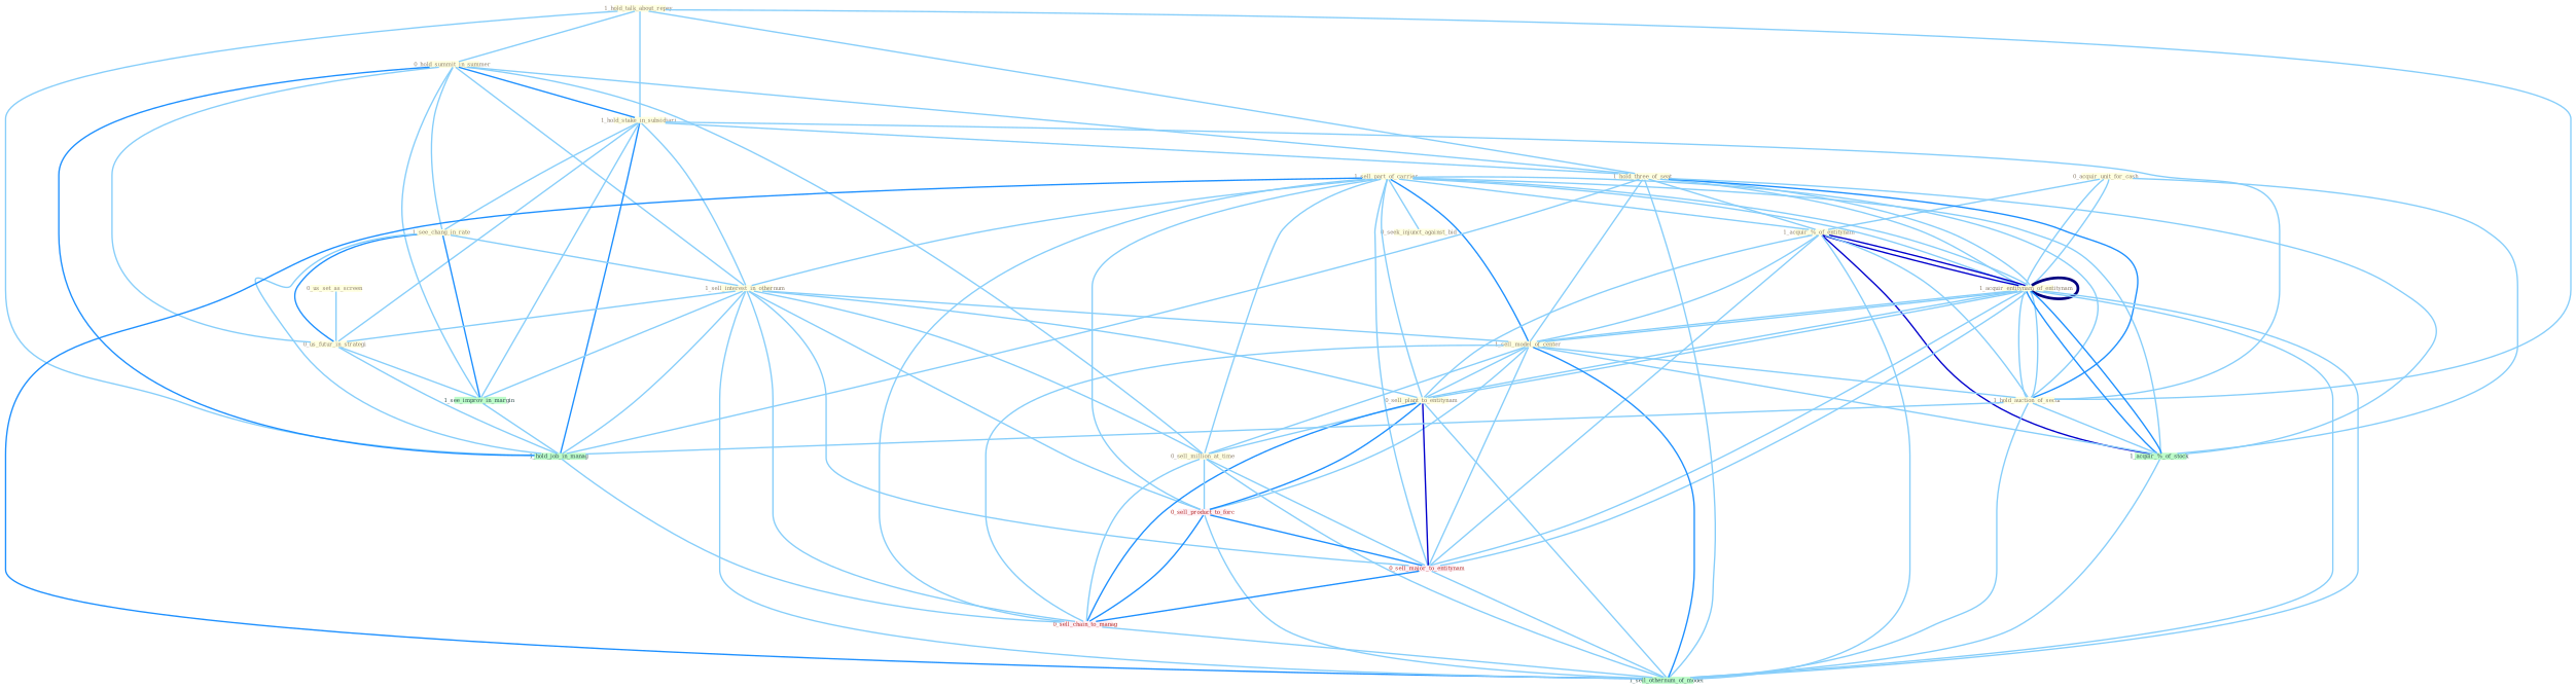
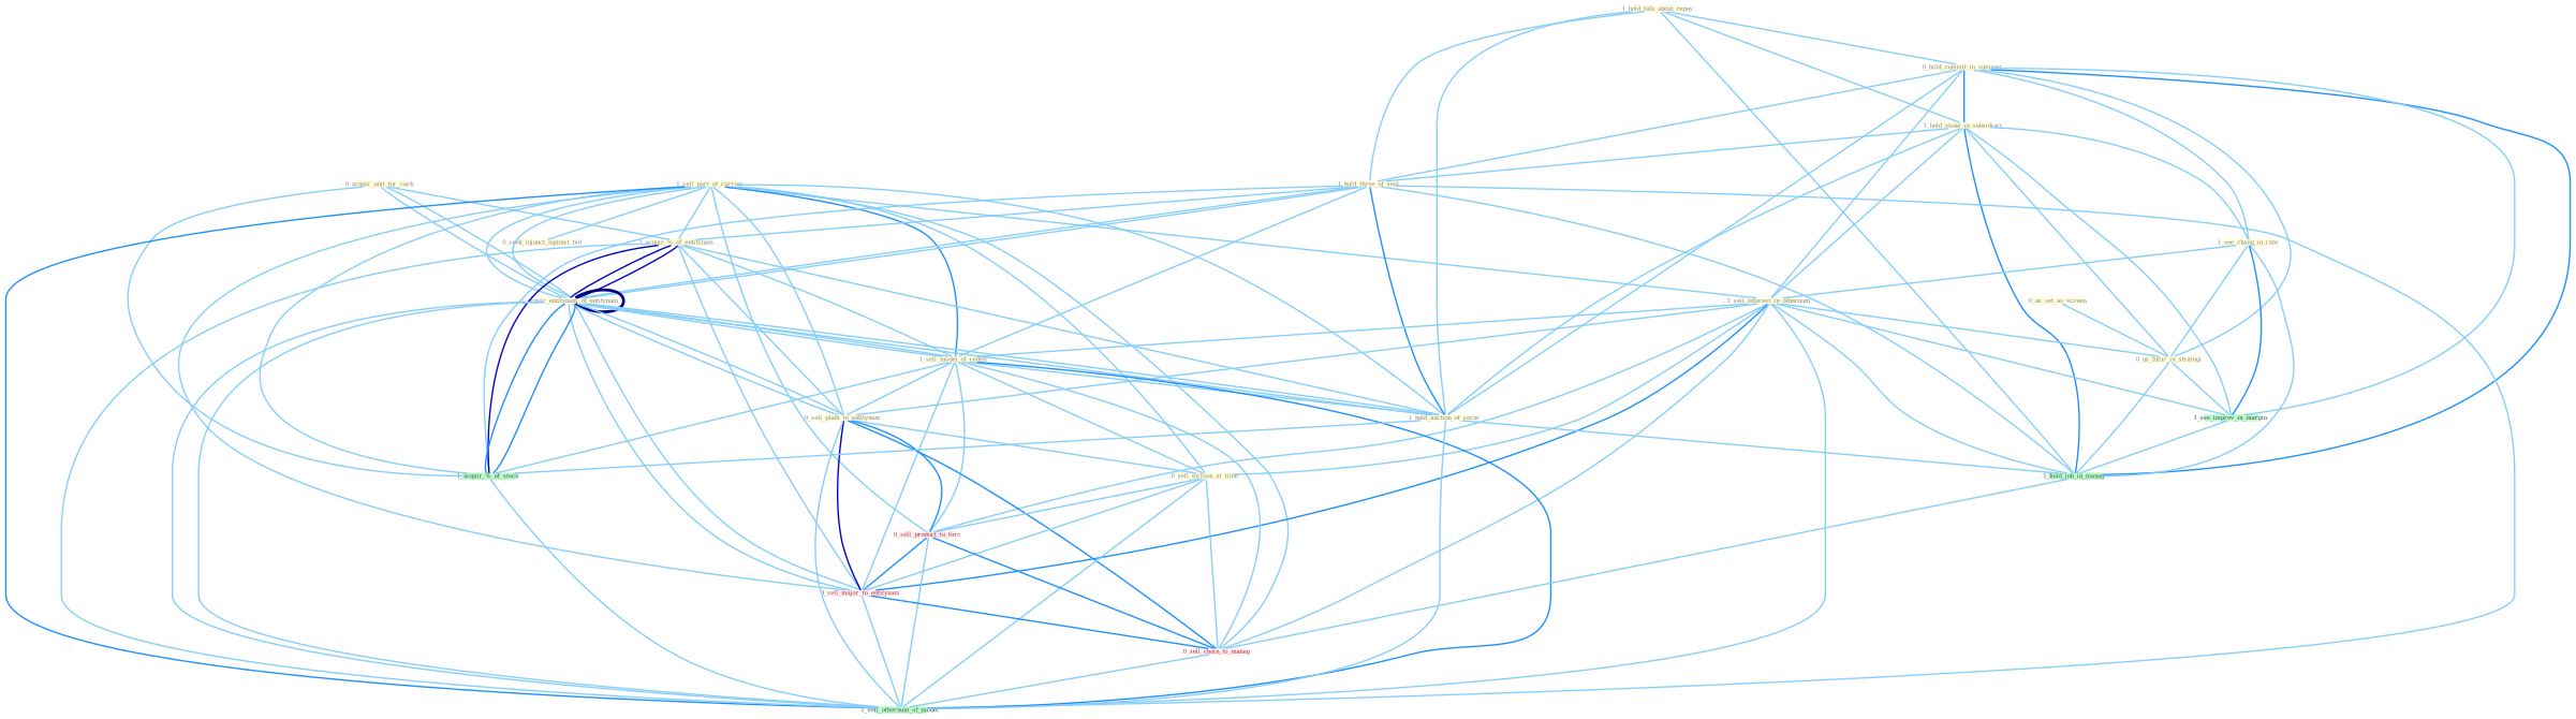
  graph {
    node [color="#ffffe0" fixedsize=true fontcolor="#8b7d6b" fontsize=4 shape=polygon style=filled]
    edge [color="#87cefa" w=1]
    "1_hold_talk_about_repay " [height=.06 width=.5]
    "0_hold_summit_in_summer " [height=.06 width=.5]
    "1_hold_stake_in_subsidiari " [height=.06 width=.5]
    "0_acquir_unit_for_cash " [height=.06 width=.5]
    "1_see_chang_in_rate " [height=.06 width=.5]
    "1_sell_part_of_carrier " [height=.06 width=.5]
    "0_seek_injunct_against_bid " [height=.06 width=.5]
    "1_hold_three_of_seat " [height=.06 width=.5]
    "1_sell_interest_in_othernum " [height=.06 width=.5]
    "0_us_set_as_screen " [height=.06 width=.5]
    "1_acquir_%_of_entitynam " [height=.06 width=.5]
    "1_acquir_entitynam_of_entitynam " [height=.06 width=.5]
    "0_us_futur_in_strategi " [height=.06 width=.5]
    "1_sell_model_of_center " [height=.06 width=.5]
    "0_sell_plant_to_entitynam " [height=.06 width=.5]
    "0_sell_million_at_time " [height=.06 width=.5]
    "1_hold_auction_of_secur " [height=.06 width=.5]
    "0_sell_product_to_forc " [color="#fff0f5" fontcolor="#b22222" height=.06 width=.5]
    "0_sell_major_to_entitynam " [color="#fff0f5" fontcolor="#b22222" height=.06 width=.5]
    "0_sell_chain_to_manag " [color="#fff0f5" fontcolor="#b22222" height=.06 width=.5]
    "1_hold_job_in_manag " [color="#BDFCC9" fontcolor="#2f4f4f" height=.06 width=.5]
    "1_see_improv_in_margin " [color="#BDFCC9" fontcolor="#2f4f4f" height=.06 width=.5]
    "1_acquir_%_of_stock " [color="#BDFCC9" fontcolor="#2f4f4f" height=.06 width=.5]
    "1_sell_othernum_of_model " [color="#BDFCC9" fontcolor="#2f4f4f" height=.06 width=.5]
    subgraph sub_1 {
      "1_hold_talk_about_repay "
      "0_hold_summit_in_summer "
      "1_hold_stake_in_subsidiari "
      "0_acquir_unit_for_cash "
      "1_see_chang_in_rate "
      "1_sell_part_of_carrier "
      "0_seek_injunct_against_bid "
      "1_hold_three_of_seat "
      "1_sell_interest_in_othernum "
      "0_us_set_as_screen "
      "1_acquir_%_of_entitynam "
      "1_acquir_entitynam_of_entitynam "
      "0_us_futur_in_strategi "
      "1_sell_model_of_center "
      "0_sell_plant_to_entitynam "
      "0_sell_million_at_time "
      "1_hold_auction_of_secur "
    }
    subgraph sub_2 {
      "0_sell_product_to_forc "
      "0_sell_major_to_entitynam "
      "0_sell_chain_to_manag "
    }
    "1_hold_talk_about_repay " -- "0_hold_summit_in_summer "
    "1_hold_talk_about_repay " -- "1_hold_stake_in_subsidiari "
    "1_hold_talk_about_repay " -- "1_hold_three_of_seat "
    "1_hold_talk_about_repay " -- "1_hold_auction_of_secur "
    "1_hold_talk_about_repay " -- "1_hold_job_in_manag "
    "0_hold_summit_in_summer " -- "1_hold_stake_in_subsidiari " [color="#1e90ff" w=2]
    "0_hold_summit_in_summer " -- "1_see_chang_in_rate "
    "0_hold_summit_in_summer " -- "1_hold_three_of_seat "
    "0_hold_summit_in_summer " -- "1_sell_interest_in_othernum "
    "0_hold_summit_in_summer " -- "0_us_futur_in_strategi "
-   "0_hold_summit_in_summer " -- "0_sell_million_at_time "
+   "0_hold_summit_in_summer " -- "1_hold_auction_of_secur "
    "0_hold_summit_in_summer " -- "1_hold_job_in_manag " [color="#1e90ff" w=2]
    "0_hold_summit_in_summer " -- "1_see_improv_in_margin "
    "1_hold_stake_in_subsidiari " -- "1_see_chang_in_rate "
    "1_hold_stake_in_subsidiari " -- "1_hold_three_of_seat "
    "1_hold_stake_in_subsidiari " -- "1_sell_interest_in_othernum "
    "1_hold_stake_in_subsidiari " -- "0_us_futur_in_strategi "
    "1_hold_stake_in_subsidiari " -- "1_hold_auction_of_secur "
    "1_hold_stake_in_subsidiari " -- "1_hold_job_in_manag " [color="#1e90ff" w=2]
    "1_hold_stake_in_subsidiari " -- "1_see_improv_in_margin "
    "0_acquir_unit_for_cash " -- "1_acquir_%_of_entitynam "
    "0_acquir_unit_for_cash " -- "1_acquir_entitynam_of_entitynam "
    "0_acquir_unit_for_cash " -- "1_acquir_entitynam_of_entitynam "
    "0_acquir_unit_for_cash " -- "1_acquir_%_of_stock "
    "1_see_chang_in_rate " -- "1_sell_interest_in_othernum "
-   "1_see_chang_in_rate " -- "0_us_futur_in_strategi " [color="#1e90ff"]
+   "1_see_chang_in_rate " -- "0_us_futur_in_strategi "
    "1_see_chang_in_rate " -- "1_hold_job_in_manag "
    "1_see_chang_in_rate " -- "1_see_improv_in_margin " [color="#1e90ff" w=2]
    "1_sell_part_of_carrier " -- "0_seek_injunct_against_bid "
    "1_sell_part_of_carrier " -- "1_sell_interest_in_othernum "
    "1_sell_part_of_carrier " -- "1_acquir_%_of_entitynam "
    "1_sell_part_of_carrier " -- "1_acquir_entitynam_of_entitynam "
    "1_sell_part_of_carrier " -- "1_acquir_entitynam_of_entitynam "
    "1_sell_part_of_carrier " -- "1_sell_model_of_center " [color="#1e90ff" w=2]
    "1_sell_part_of_carrier " -- "0_sell_plant_to_entitynam "
    "1_sell_part_of_carrier " -- "0_sell_million_at_time "
    "1_sell_part_of_carrier " -- "1_hold_auction_of_secur "
    "1_sell_part_of_carrier " -- "0_sell_product_to_forc "
    "1_sell_part_of_carrier " -- "0_sell_major_to_entitynam "
    "1_sell_part_of_carrier " -- "0_sell_chain_to_manag "
    "1_sell_part_of_carrier " -- "1_acquir_%_of_stock "
    "1_sell_part_of_carrier " -- "1_sell_othernum_of_model " [color="#1e90ff" w=2]
    "1_hold_three_of_seat " -- "1_acquir_%_of_entitynam "
    "1_hold_three_of_seat " -- "1_acquir_entitynam_of_entitynam "
    "1_hold_three_of_seat " -- "1_acquir_entitynam_of_entitynam "
    "1_hold_three_of_seat " -- "1_sell_model_of_center "
    "1_hold_three_of_seat " -- "1_hold_auction_of_secur " [color="#1e90ff" w=2]
    "1_hold_three_of_seat " -- "1_hold_job_in_manag "
    "1_hold_three_of_seat " -- "1_acquir_%_of_stock "
    "1_hold_three_of_seat " -- "1_sell_othernum_of_model "
    "1_sell_interest_in_othernum " -- "0_us_futur_in_strategi "
    "1_sell_interest_in_othernum " -- "1_sell_model_of_center "
    "1_sell_interest_in_othernum " -- "0_sell_plant_to_entitynam "
    "1_sell_interest_in_othernum " -- "0_sell_million_at_time "
    "1_sell_interest_in_othernum " -- "0_sell_product_to_forc "
-   "1_sell_interest_in_othernum " -- "0_sell_major_to_entitynam "
+   "1_sell_interest_in_othernum " -- "0_sell_major_to_entitynam " [color="#1e90ff"]
    "1_sell_interest_in_othernum " -- "0_sell_chain_to_manag "
    "1_sell_interest_in_othernum " -- "1_hold_job_in_manag "
    "1_sell_interest_in_othernum " -- "1_see_improv_in_margin "
    "1_sell_interest_in_othernum " -- "1_sell_othernum_of_model "
    "0_us_set_as_screen " -- "0_us_futur_in_strategi "
    "1_acquir_%_of_entitynam " -- "1_acquir_entitynam_of_entitynam " [color="#0000cd" w=3]
    "1_acquir_%_of_entitynam " -- "1_acquir_entitynam_of_entitynam " [color="#0000cd" w=3]
    "1_acquir_%_of_entitynam " -- "1_sell_model_of_center "
    "1_acquir_%_of_entitynam " -- "0_sell_plant_to_entitynam "
    "1_acquir_%_of_entitynam " -- "1_hold_auction_of_secur "
    "1_acquir_%_of_entitynam " -- "0_sell_major_to_entitynam "
    "1_acquir_%_of_entitynam " -- "1_acquir_%_of_stock " [color="#0000cd" w=3]
    "1_acquir_%_of_entitynam " -- "1_sell_othernum_of_model "
    "1_acquir_entitynam_of_entitynam " -- "1_acquir_entitynam_of_entitynam " [color="#000080" style=bold w=4]
    "1_acquir_entitynam_of_entitynam " -- "1_sell_model_of_center "
    "1_acquir_entitynam_of_entitynam " -- "1_sell_model_of_center "
    "1_acquir_entitynam_of_entitynam " -- "0_sell_plant_to_entitynam "
    "1_acquir_entitynam_of_entitynam " -- "0_sell_plant_to_entitynam "
    "1_acquir_entitynam_of_entitynam " -- "1_hold_auction_of_secur "
    "1_acquir_entitynam_of_entitynam " -- "1_hold_auction_of_secur "
    "1_acquir_entitynam_of_entitynam " -- "0_sell_major_to_entitynam "
    "1_acquir_entitynam_of_entitynam " -- "0_sell_major_to_entitynam "
    "1_acquir_entitynam_of_entitynam " -- "1_acquir_%_of_stock " [color="#1e90ff" w=2]
    "1_acquir_entitynam_of_entitynam " -- "1_acquir_%_of_stock " [color="#1e90ff" w=2]
    "1_acquir_entitynam_of_entitynam " -- "1_sell_othernum_of_model "
    "1_acquir_entitynam_of_entitynam " -- "1_sell_othernum_of_model "
    "0_us_futur_in_strategi " -- "1_hold_job_in_manag "
    "0_us_futur_in_strategi " -- "1_see_improv_in_margin "
    "1_sell_model_of_center " -- "0_sell_plant_to_entitynam "
    "1_sell_model_of_center " -- "0_sell_million_at_time "
    "1_sell_model_of_center " -- "1_hold_auction_of_secur "
    "1_sell_model_of_center " -- "0_sell_product_to_forc "
    "1_sell_model_of_center " -- "0_sell_major_to_entitynam "
    "1_sell_model_of_center " -- "0_sell_chain_to_manag "
    "1_sell_model_of_center " -- "1_acquir_%_of_stock "
    "1_sell_model_of_center " -- "1_sell_othernum_of_model " [color="#1e90ff" w=2]
    "0_sell_plant_to_entitynam " -- "0_sell_million_at_time "
    "0_sell_plant_to_entitynam " -- "0_sell_product_to_forc " [color="#1e90ff" w=2]
    "0_sell_plant_to_entitynam " -- "0_sell_major_to_entitynam " [color="#0000cd" w=3]
    "0_sell_plant_to_entitynam " -- "0_sell_chain_to_manag " [color="#1e90ff" w=2]
    "0_sell_plant_to_entitynam " -- "1_sell_othernum_of_model "
    "0_sell_million_at_time " -- "0_sell_product_to_forc "
    "0_sell_million_at_time " -- "0_sell_major_to_entitynam "
    "0_sell_million_at_time " -- "0_sell_chain_to_manag "
    "0_sell_million_at_time " -- "1_sell_othernum_of_model "
    "1_hold_auction_of_secur " -- "1_hold_job_in_manag "
    "1_hold_auction_of_secur " -- "1_acquir_%_of_stock "
    "1_hold_auction_of_secur " -- "1_sell_othernum_of_model "
    "0_sell_product_to_forc " -- "0_sell_major_to_entitynam " [color="#1e90ff" w=2]
    "0_sell_product_to_forc " -- "0_sell_chain_to_manag " [color="#1e90ff" w=2]
    "0_sell_product_to_forc " -- "1_sell_othernum_of_model "
    "0_sell_major_to_entitynam " -- "0_sell_chain_to_manag " [color="#1e90ff" w=2]
    "0_sell_major_to_entitynam " -- "1_sell_othernum_of_model "
    "0_sell_chain_to_manag " -- "1_sell_othernum_of_model "
    "1_hold_job_in_manag " -- "0_sell_chain_to_manag "
    "1_see_improv_in_margin " -- "1_hold_job_in_manag "
    "1_acquir_%_of_stock " -- "1_sell_othernum_of_model "
  }
